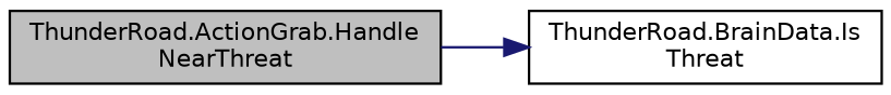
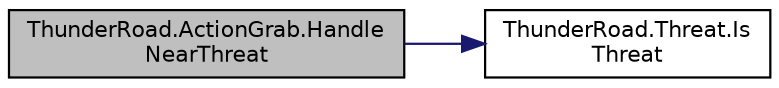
  digraph {
    rankdir=LR
    node [color=black fontname=Helvetica fontsize=10 shape=record style=filled]
    n1 [fillcolor=grey75 fontcolor=black height=0.2 label="ThunderRoad.ActionGrab.Handle\lNearThreat" width=0.4]
-   n2 [fillcolor=white height=0.2 label="ThunderRoad.BrainData.Is\lThreat" width=0.4]
+   n2 [fillcolor=white height=0.2 label="ThunderRoad.Threat.Is\lThreat" width=0.4]
    n1 -> n2 [color=midnightblue fontname=Helvetica fontsize=10 labelfontname=Helvetica labelfontsize=10 style=solid]
  }
